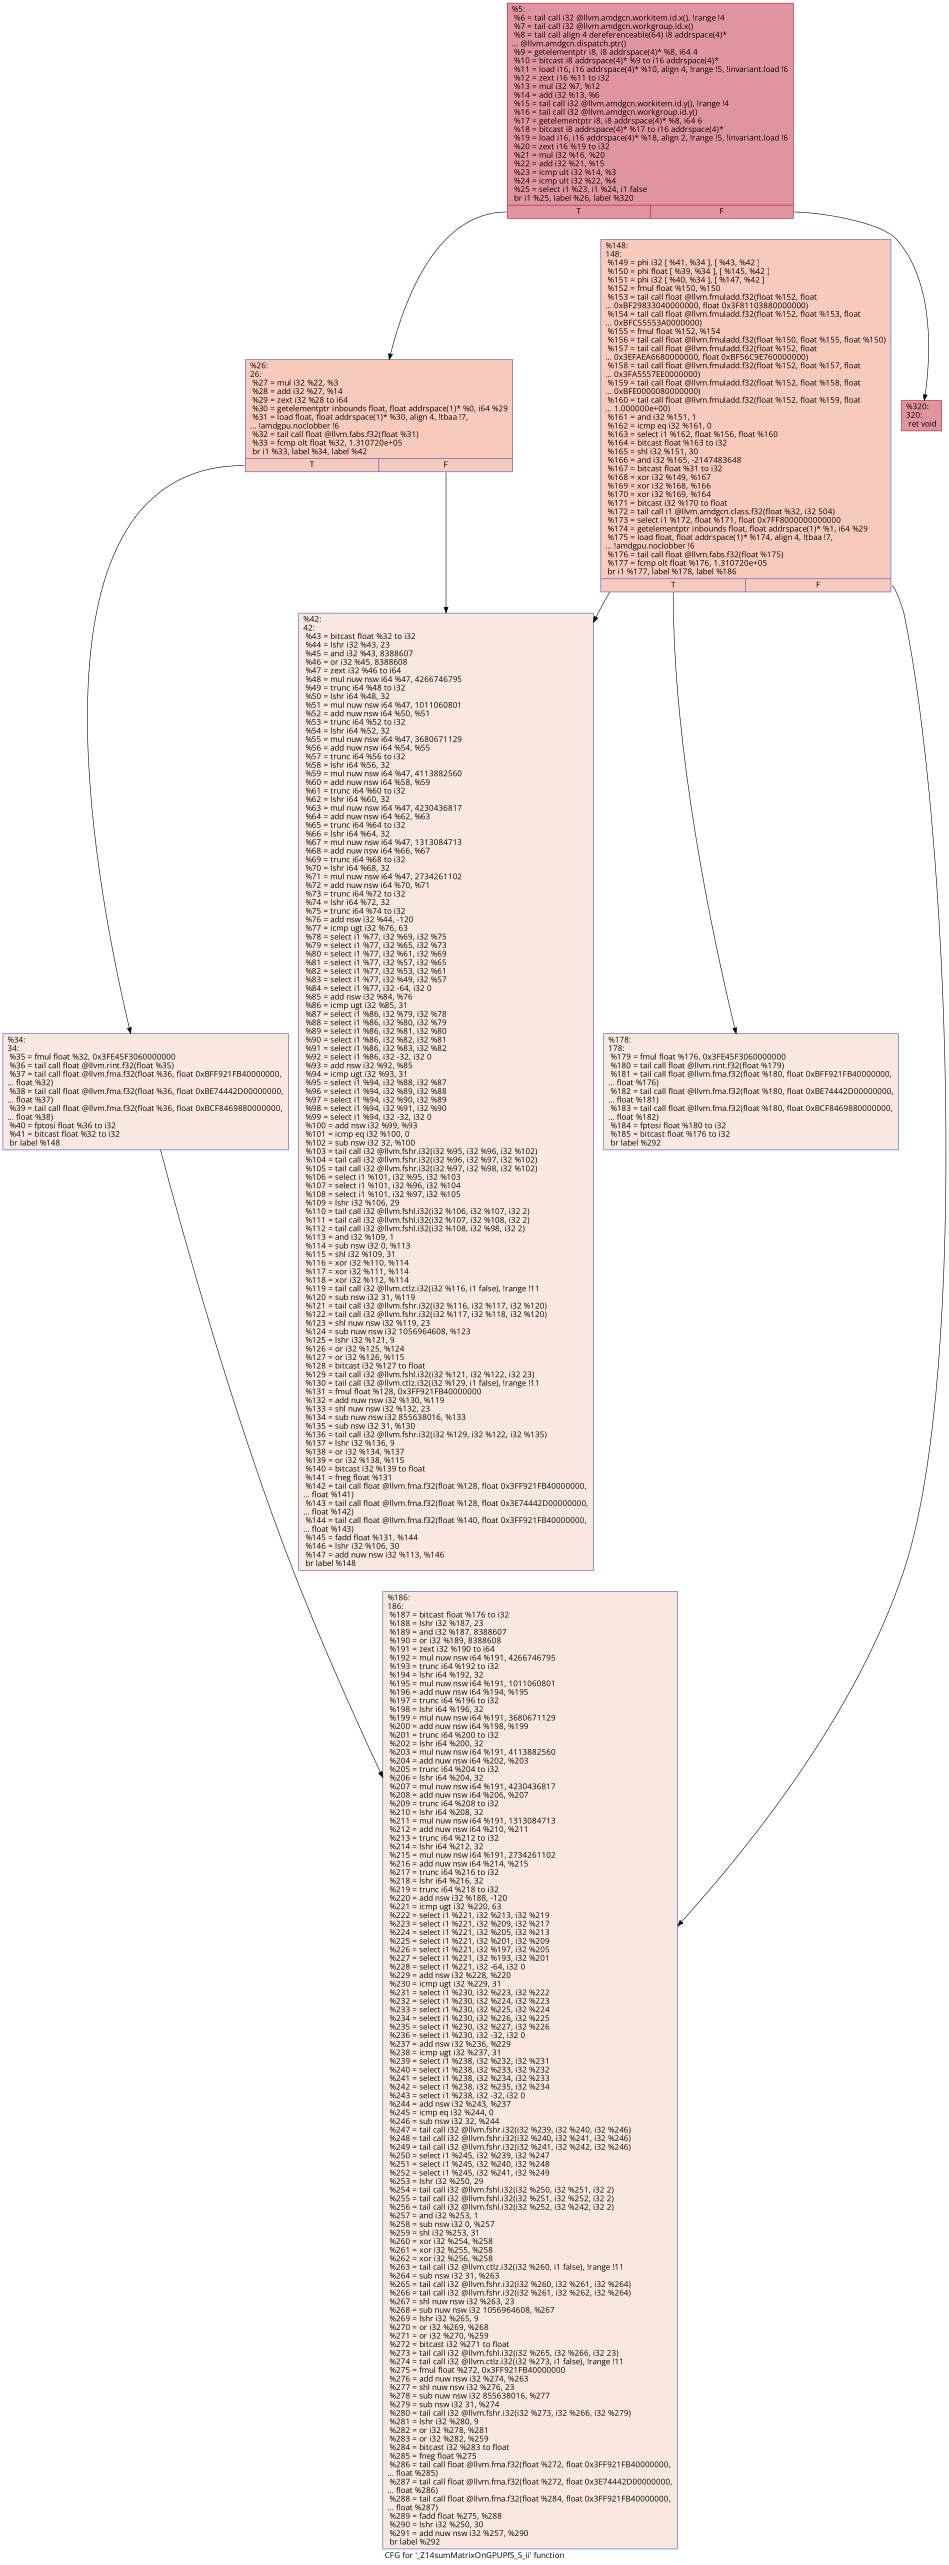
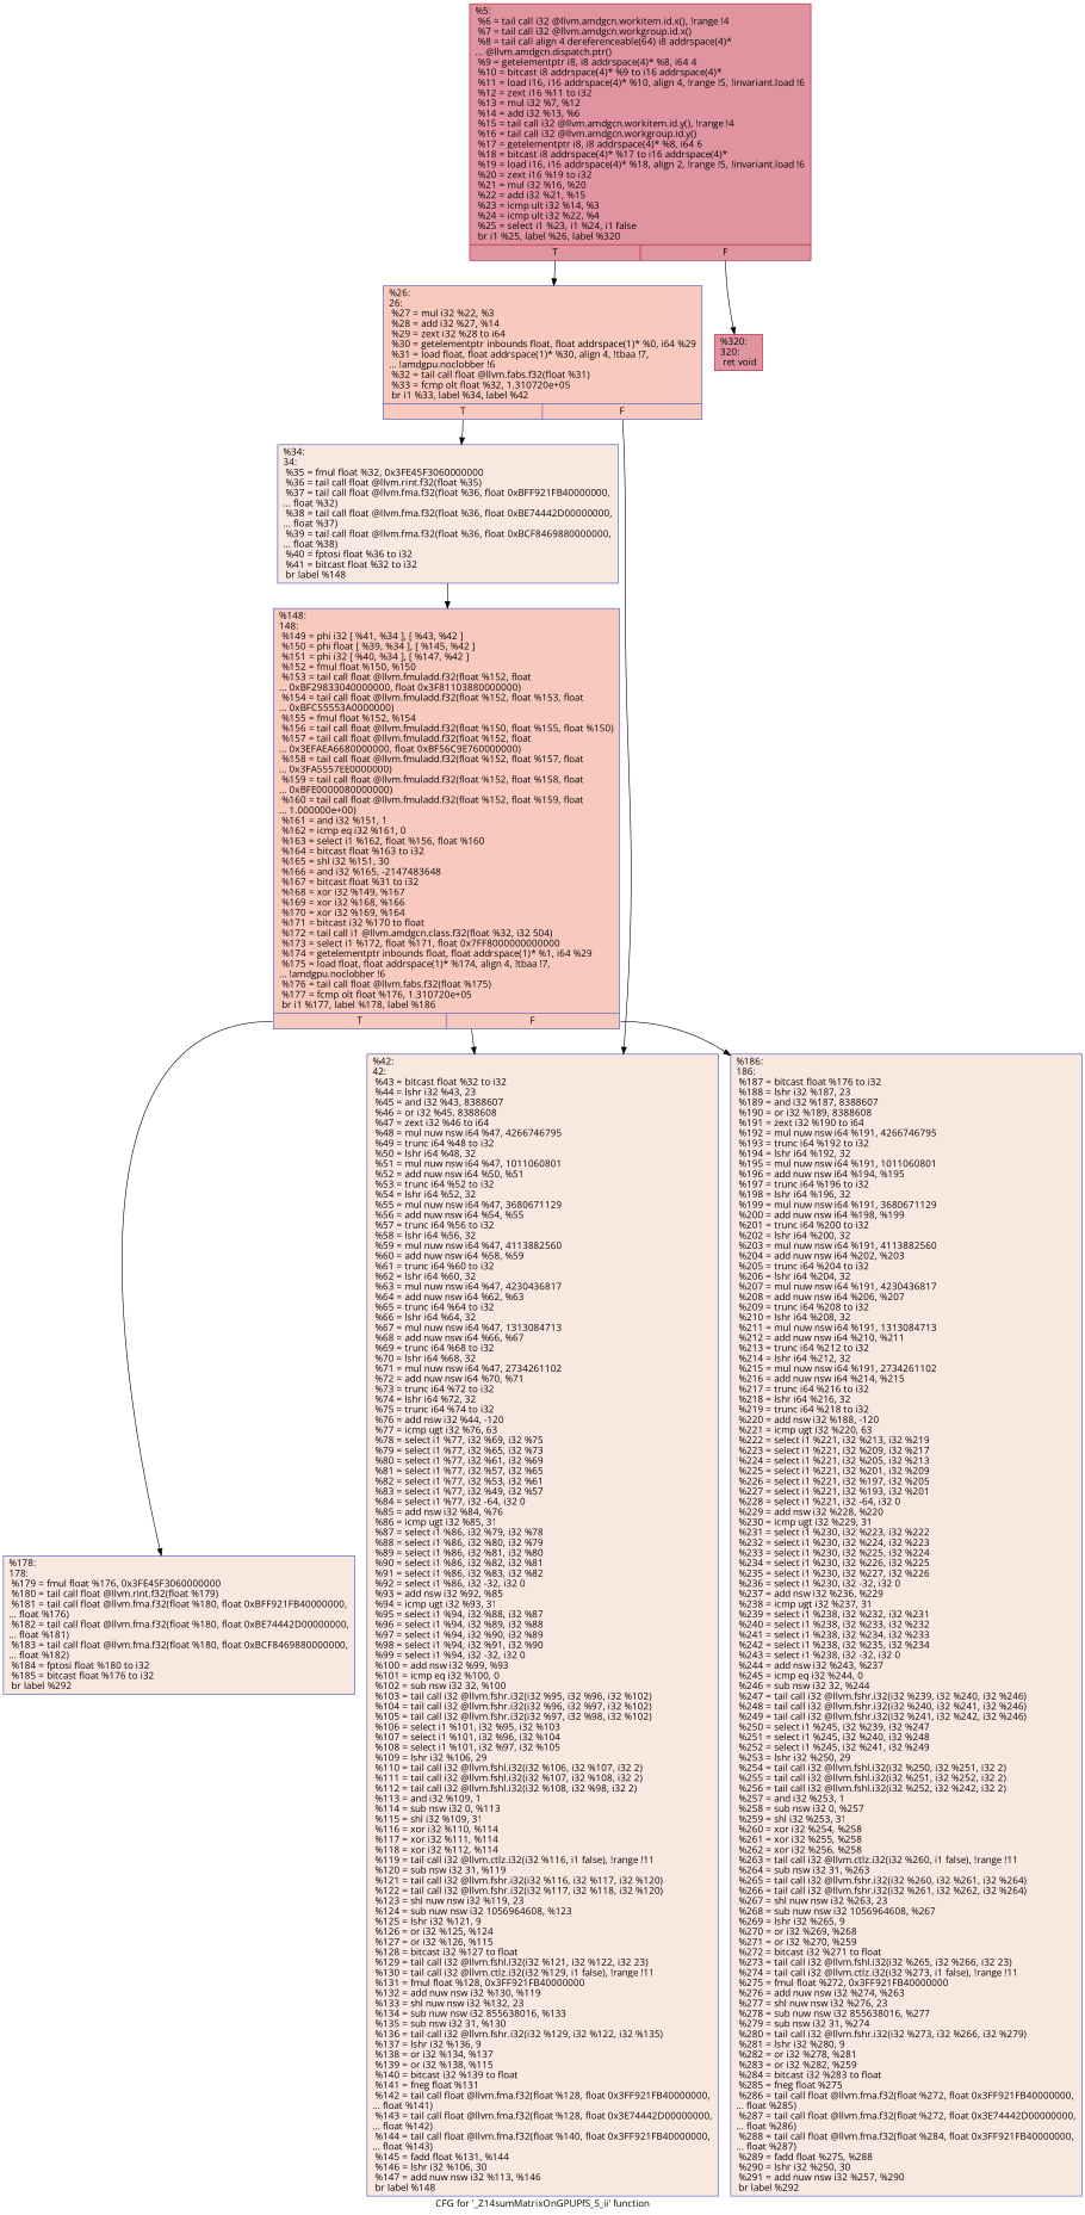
  digraph {
    fontname="Open Sans"
    label="CFG for '_Z14sumMatrixOnGPUPfS_S_ii' function"
    node [color="#3d50c3ff" fillcolor="#f1ccb870" fontname="Open Sans" shape=record style=filled]
    edge [fontname="Open Sans" tailport=s0]
    n1 [color="#b70d28ff" fillcolor="#b70d2870" label="{%5:\l  %6 = tail call i32 @llvm.amdgcn.workitem.id.x(), !range !4\l  %7 = tail call i32 @llvm.amdgcn.workgroup.id.x()\l  %8 = tail call align 4 dereferenceable(64) i8 addrspace(4)*\l... @llvm.amdgcn.dispatch.ptr()\l  %9 = getelementptr i8, i8 addrspace(4)* %8, i64 4\l  %10 = bitcast i8 addrspace(4)* %9 to i16 addrspace(4)*\l  %11 = load i16, i16 addrspace(4)* %10, align 4, !range !5, !invariant.load !6\l  %12 = zext i16 %11 to i32\l  %13 = mul i32 %7, %12\l  %14 = add i32 %13, %6\l  %15 = tail call i32 @llvm.amdgcn.workitem.id.y(), !range !4\l  %16 = tail call i32 @llvm.amdgcn.workgroup.id.y()\l  %17 = getelementptr i8, i8 addrspace(4)* %8, i64 6\l  %18 = bitcast i8 addrspace(4)* %17 to i16 addrspace(4)*\l  %19 = load i16, i16 addrspace(4)* %18, align 2, !range !5, !invariant.load !6\l  %20 = zext i16 %19 to i32\l  %21 = mul i32 %16, %20\l  %22 = add i32 %21, %15\l  %23 = icmp ult i32 %14, %3\l  %24 = icmp ult i32 %22, %4\l  %25 = select i1 %23, i1 %24, i1 false\l  br i1 %25, label %26, label %320\l|{<s0>T|<s1>F}}"]
    n2 [fillcolor="#ef886b70" label="{%26:\l26:                                               \l  %27 = mul i32 %22, %3\l  %28 = add i32 %27, %14\l  %29 = zext i32 %28 to i64\l  %30 = getelementptr inbounds float, float addrspace(1)* %0, i64 %29\l  %31 = load float, float addrspace(1)* %30, align 4, !tbaa !7,\l... !amdgpu.noclobber !6\l  %32 = tail call float @llvm.fabs.f32(float %31)\l  %33 = fcmp olt float %32, 1.310720e+05\l  br i1 %33, label %34, label %42\l|{<s0>T|<s1>F}}"]
    n3 [color="#b70d28ff" fillcolor="#b70d2870" label="{%320:\l320:                                              \l  ret void\l}"]
    n4 [label="{%34:\l34:                                               \l  %35 = fmul float %32, 0x3FE45F3060000000\l  %36 = tail call float @llvm.rint.f32(float %35)\l  %37 = tail call float @llvm.fma.f32(float %36, float 0xBFF921FB40000000,\l... float %32)\l  %38 = tail call float @llvm.fma.f32(float %36, float 0xBE74442D00000000,\l... float %37)\l  %39 = tail call float @llvm.fma.f32(float %36, float 0xBCF8469880000000,\l... float %38)\l  %40 = fptosi float %36 to i32\l  %41 = bitcast float %32 to i32\l  br label %148\l}"]
    n5 [label="{%42:\l42:                                               \l  %43 = bitcast float %32 to i32\l  %44 = lshr i32 %43, 23\l  %45 = and i32 %43, 8388607\l  %46 = or i32 %45, 8388608\l  %47 = zext i32 %46 to i64\l  %48 = mul nuw nsw i64 %47, 4266746795\l  %49 = trunc i64 %48 to i32\l  %50 = lshr i64 %48, 32\l  %51 = mul nuw nsw i64 %47, 1011060801\l  %52 = add nuw nsw i64 %50, %51\l  %53 = trunc i64 %52 to i32\l  %54 = lshr i64 %52, 32\l  %55 = mul nuw nsw i64 %47, 3680671129\l  %56 = add nuw nsw i64 %54, %55\l  %57 = trunc i64 %56 to i32\l  %58 = lshr i64 %56, 32\l  %59 = mul nuw nsw i64 %47, 4113882560\l  %60 = add nuw nsw i64 %58, %59\l  %61 = trunc i64 %60 to i32\l  %62 = lshr i64 %60, 32\l  %63 = mul nuw nsw i64 %47, 4230436817\l  %64 = add nuw nsw i64 %62, %63\l  %65 = trunc i64 %64 to i32\l  %66 = lshr i64 %64, 32\l  %67 = mul nuw nsw i64 %47, 1313084713\l  %68 = add nuw nsw i64 %66, %67\l  %69 = trunc i64 %68 to i32\l  %70 = lshr i64 %68, 32\l  %71 = mul nuw nsw i64 %47, 2734261102\l  %72 = add nuw nsw i64 %70, %71\l  %73 = trunc i64 %72 to i32\l  %74 = lshr i64 %72, 32\l  %75 = trunc i64 %74 to i32\l  %76 = add nsw i32 %44, -120\l  %77 = icmp ugt i32 %76, 63\l  %78 = select i1 %77, i32 %69, i32 %75\l  %79 = select i1 %77, i32 %65, i32 %73\l  %80 = select i1 %77, i32 %61, i32 %69\l  %81 = select i1 %77, i32 %57, i32 %65\l  %82 = select i1 %77, i32 %53, i32 %61\l  %83 = select i1 %77, i32 %49, i32 %57\l  %84 = select i1 %77, i32 -64, i32 0\l  %85 = add nsw i32 %84, %76\l  %86 = icmp ugt i32 %85, 31\l  %87 = select i1 %86, i32 %79, i32 %78\l  %88 = select i1 %86, i32 %80, i32 %79\l  %89 = select i1 %86, i32 %81, i32 %80\l  %90 = select i1 %86, i32 %82, i32 %81\l  %91 = select i1 %86, i32 %83, i32 %82\l  %92 = select i1 %86, i32 -32, i32 0\l  %93 = add nsw i32 %92, %85\l  %94 = icmp ugt i32 %93, 31\l  %95 = select i1 %94, i32 %88, i32 %87\l  %96 = select i1 %94, i32 %89, i32 %88\l  %97 = select i1 %94, i32 %90, i32 %89\l  %98 = select i1 %94, i32 %91, i32 %90\l  %99 = select i1 %94, i32 -32, i32 0\l  %100 = add nsw i32 %99, %93\l  %101 = icmp eq i32 %100, 0\l  %102 = sub nsw i32 32, %100\l  %103 = tail call i32 @llvm.fshr.i32(i32 %95, i32 %96, i32 %102)\l  %104 = tail call i32 @llvm.fshr.i32(i32 %96, i32 %97, i32 %102)\l  %105 = tail call i32 @llvm.fshr.i32(i32 %97, i32 %98, i32 %102)\l  %106 = select i1 %101, i32 %95, i32 %103\l  %107 = select i1 %101, i32 %96, i32 %104\l  %108 = select i1 %101, i32 %97, i32 %105\l  %109 = lshr i32 %106, 29\l  %110 = tail call i32 @llvm.fshl.i32(i32 %106, i32 %107, i32 2)\l  %111 = tail call i32 @llvm.fshl.i32(i32 %107, i32 %108, i32 2)\l  %112 = tail call i32 @llvm.fshl.i32(i32 %108, i32 %98, i32 2)\l  %113 = and i32 %109, 1\l  %114 = sub nsw i32 0, %113\l  %115 = shl i32 %109, 31\l  %116 = xor i32 %110, %114\l  %117 = xor i32 %111, %114\l  %118 = xor i32 %112, %114\l  %119 = tail call i32 @llvm.ctlz.i32(i32 %116, i1 false), !range !11\l  %120 = sub nsw i32 31, %119\l  %121 = tail call i32 @llvm.fshr.i32(i32 %116, i32 %117, i32 %120)\l  %122 = tail call i32 @llvm.fshr.i32(i32 %117, i32 %118, i32 %120)\l  %123 = shl nuw nsw i32 %119, 23\l  %124 = sub nuw nsw i32 1056964608, %123\l  %125 = lshr i32 %121, 9\l  %126 = or i32 %125, %124\l  %127 = or i32 %126, %115\l  %128 = bitcast i32 %127 to float\l  %129 = tail call i32 @llvm.fshl.i32(i32 %121, i32 %122, i32 23)\l  %130 = tail call i32 @llvm.ctlz.i32(i32 %129, i1 false), !range !11\l  %131 = fmul float %128, 0x3FF921FB40000000\l  %132 = add nuw nsw i32 %130, %119\l  %133 = shl nuw nsw i32 %132, 23\l  %134 = sub nuw nsw i32 855638016, %133\l  %135 = sub nsw i32 31, %130\l  %136 = tail call i32 @llvm.fshr.i32(i32 %129, i32 %122, i32 %135)\l  %137 = lshr i32 %136, 9\l  %138 = or i32 %134, %137\l  %139 = or i32 %138, %115\l  %140 = bitcast i32 %139 to float\l  %141 = fneg float %131\l  %142 = tail call float @llvm.fma.f32(float %128, float 0x3FF921FB40000000,\l... float %141)\l  %143 = tail call float @llvm.fma.f32(float %128, float 0x3E74442D00000000,\l... float %142)\l  %144 = tail call float @llvm.fma.f32(float %140, float 0x3FF921FB40000000,\l... float %143)\l  %145 = fadd float %131, %144\l  %146 = lshr i32 %106, 30\l  %147 = add nuw nsw i32 %113, %146\l  br label %148\l}"]
    n6 [fillcolor="#ef886b70" label="{%148:\l148:                                              \l  %149 = phi i32 [ %41, %34 ], [ %43, %42 ]\l  %150 = phi float [ %39, %34 ], [ %145, %42 ]\l  %151 = phi i32 [ %40, %34 ], [ %147, %42 ]\l  %152 = fmul float %150, %150\l  %153 = tail call float @llvm.fmuladd.f32(float %152, float\l... 0xBF29833040000000, float 0x3F81103880000000)\l  %154 = tail call float @llvm.fmuladd.f32(float %152, float %153, float\l... 0xBFC55553A0000000)\l  %155 = fmul float %152, %154\l  %156 = tail call float @llvm.fmuladd.f32(float %150, float %155, float %150)\l  %157 = tail call float @llvm.fmuladd.f32(float %152, float\l... 0x3EFAEA6680000000, float 0xBF56C9E760000000)\l  %158 = tail call float @llvm.fmuladd.f32(float %152, float %157, float\l... 0x3FA5557EE0000000)\l  %159 = tail call float @llvm.fmuladd.f32(float %152, float %158, float\l... 0xBFE0000080000000)\l  %160 = tail call float @llvm.fmuladd.f32(float %152, float %159, float\l... 1.000000e+00)\l  %161 = and i32 %151, 1\l  %162 = icmp eq i32 %161, 0\l  %163 = select i1 %162, float %156, float %160\l  %164 = bitcast float %163 to i32\l  %165 = shl i32 %151, 30\l  %166 = and i32 %165, -2147483648\l  %167 = bitcast float %31 to i32\l  %168 = xor i32 %149, %167\l  %169 = xor i32 %168, %166\l  %170 = xor i32 %169, %164\l  %171 = bitcast i32 %170 to float\l  %172 = tail call i1 @llvm.amdgcn.class.f32(float %32, i32 504)\l  %173 = select i1 %172, float %171, float 0x7FF8000000000000\l  %174 = getelementptr inbounds float, float addrspace(1)* %1, i64 %29\l  %175 = load float, float addrspace(1)* %174, align 4, !tbaa !7,\l... !amdgpu.noclobber !6\l  %176 = tail call float @llvm.fabs.f32(float %175)\l  %177 = fcmp olt float %176, 1.310720e+05\l  br i1 %177, label %178, label %186\l|{<s0>T|<s1>F}}"]
    n7 [label="{%178:\l178:                                              \l  %179 = fmul float %176, 0x3FE45F3060000000\l  %180 = tail call float @llvm.rint.f32(float %179)\l  %181 = tail call float @llvm.fma.f32(float %180, float 0xBFF921FB40000000,\l... float %176)\l  %182 = tail call float @llvm.fma.f32(float %180, float 0xBE74442D00000000,\l... float %181)\l  %183 = tail call float @llvm.fma.f32(float %180, float 0xBCF8469880000000,\l... float %182)\l  %184 = fptosi float %180 to i32\l  %185 = bitcast float %176 to i32\l  br label %292\l}"]
    n8 [label="{%186:\l186:                                              \l  %187 = bitcast float %176 to i32\l  %188 = lshr i32 %187, 23\l  %189 = and i32 %187, 8388607\l  %190 = or i32 %189, 8388608\l  %191 = zext i32 %190 to i64\l  %192 = mul nuw nsw i64 %191, 4266746795\l  %193 = trunc i64 %192 to i32\l  %194 = lshr i64 %192, 32\l  %195 = mul nuw nsw i64 %191, 1011060801\l  %196 = add nuw nsw i64 %194, %195\l  %197 = trunc i64 %196 to i32\l  %198 = lshr i64 %196, 32\l  %199 = mul nuw nsw i64 %191, 3680671129\l  %200 = add nuw nsw i64 %198, %199\l  %201 = trunc i64 %200 to i32\l  %202 = lshr i64 %200, 32\l  %203 = mul nuw nsw i64 %191, 4113882560\l  %204 = add nuw nsw i64 %202, %203\l  %205 = trunc i64 %204 to i32\l  %206 = lshr i64 %204, 32\l  %207 = mul nuw nsw i64 %191, 4230436817\l  %208 = add nuw nsw i64 %206, %207\l  %209 = trunc i64 %208 to i32\l  %210 = lshr i64 %208, 32\l  %211 = mul nuw nsw i64 %191, 1313084713\l  %212 = add nuw nsw i64 %210, %211\l  %213 = trunc i64 %212 to i32\l  %214 = lshr i64 %212, 32\l  %215 = mul nuw nsw i64 %191, 2734261102\l  %216 = add nuw nsw i64 %214, %215\l  %217 = trunc i64 %216 to i32\l  %218 = lshr i64 %216, 32\l  %219 = trunc i64 %218 to i32\l  %220 = add nsw i32 %188, -120\l  %221 = icmp ugt i32 %220, 63\l  %222 = select i1 %221, i32 %213, i32 %219\l  %223 = select i1 %221, i32 %209, i32 %217\l  %224 = select i1 %221, i32 %205, i32 %213\l  %225 = select i1 %221, i32 %201, i32 %209\l  %226 = select i1 %221, i32 %197, i32 %205\l  %227 = select i1 %221, i32 %193, i32 %201\l  %228 = select i1 %221, i32 -64, i32 0\l  %229 = add nsw i32 %228, %220\l  %230 = icmp ugt i32 %229, 31\l  %231 = select i1 %230, i32 %223, i32 %222\l  %232 = select i1 %230, i32 %224, i32 %223\l  %233 = select i1 %230, i32 %225, i32 %224\l  %234 = select i1 %230, i32 %226, i32 %225\l  %235 = select i1 %230, i32 %227, i32 %226\l  %236 = select i1 %230, i32 -32, i32 0\l  %237 = add nsw i32 %236, %229\l  %238 = icmp ugt i32 %237, 31\l  %239 = select i1 %238, i32 %232, i32 %231\l  %240 = select i1 %238, i32 %233, i32 %232\l  %241 = select i1 %238, i32 %234, i32 %233\l  %242 = select i1 %238, i32 %235, i32 %234\l  %243 = select i1 %238, i32 -32, i32 0\l  %244 = add nsw i32 %243, %237\l  %245 = icmp eq i32 %244, 0\l  %246 = sub nsw i32 32, %244\l  %247 = tail call i32 @llvm.fshr.i32(i32 %239, i32 %240, i32 %246)\l  %248 = tail call i32 @llvm.fshr.i32(i32 %240, i32 %241, i32 %246)\l  %249 = tail call i32 @llvm.fshr.i32(i32 %241, i32 %242, i32 %246)\l  %250 = select i1 %245, i32 %239, i32 %247\l  %251 = select i1 %245, i32 %240, i32 %248\l  %252 = select i1 %245, i32 %241, i32 %249\l  %253 = lshr i32 %250, 29\l  %254 = tail call i32 @llvm.fshl.i32(i32 %250, i32 %251, i32 2)\l  %255 = tail call i32 @llvm.fshl.i32(i32 %251, i32 %252, i32 2)\l  %256 = tail call i32 @llvm.fshl.i32(i32 %252, i32 %242, i32 2)\l  %257 = and i32 %253, 1\l  %258 = sub nsw i32 0, %257\l  %259 = shl i32 %253, 31\l  %260 = xor i32 %254, %258\l  %261 = xor i32 %255, %258\l  %262 = xor i32 %256, %258\l  %263 = tail call i32 @llvm.ctlz.i32(i32 %260, i1 false), !range !11\l  %264 = sub nsw i32 31, %263\l  %265 = tail call i32 @llvm.fshr.i32(i32 %260, i32 %261, i32 %264)\l  %266 = tail call i32 @llvm.fshr.i32(i32 %261, i32 %262, i32 %264)\l  %267 = shl nuw nsw i32 %263, 23\l  %268 = sub nuw nsw i32 1056964608, %267\l  %269 = lshr i32 %265, 9\l  %270 = or i32 %269, %268\l  %271 = or i32 %270, %259\l  %272 = bitcast i32 %271 to float\l  %273 = tail call i32 @llvm.fshl.i32(i32 %265, i32 %266, i32 23)\l  %274 = tail call i32 @llvm.ctlz.i32(i32 %273, i1 false), !range !11\l  %275 = fmul float %272, 0x3FF921FB40000000\l  %276 = add nuw nsw i32 %274, %263\l  %277 = shl nuw nsw i32 %276, 23\l  %278 = sub nuw nsw i32 855638016, %277\l  %279 = sub nsw i32 31, %274\l  %280 = tail call i32 @llvm.fshr.i32(i32 %273, i32 %266, i32 %279)\l  %281 = lshr i32 %280, 9\l  %282 = or i32 %278, %281\l  %283 = or i32 %282, %259\l  %284 = bitcast i32 %283 to float\l  %285 = fneg float %275\l  %286 = tail call float @llvm.fma.f32(float %272, float 0x3FF921FB40000000,\l... float %285)\l  %287 = tail call float @llvm.fma.f32(float %272, float 0x3E74442D00000000,\l... float %286)\l  %288 = tail call float @llvm.fma.f32(float %284, float 0x3FF921FB40000000,\l... float %287)\l  %289 = fadd float %275, %288\l  %290 = lshr i32 %250, 30\l  %291 = add nuw nsw i32 %257, %290\l  br label %292\l}"]
    n1 -> n2
    n1 -> n3 [tailport=s1]
    n2 -> n4
    n2 -> n5 [tailport=s1]
-   n4 -> n8 [tailport=""]
+   n4 -> n6 [tailport=""]
    n6 -> n5 [tailport=""]
    n6 -> n7
    n6 -> n8 [tailport=s1]
  }
